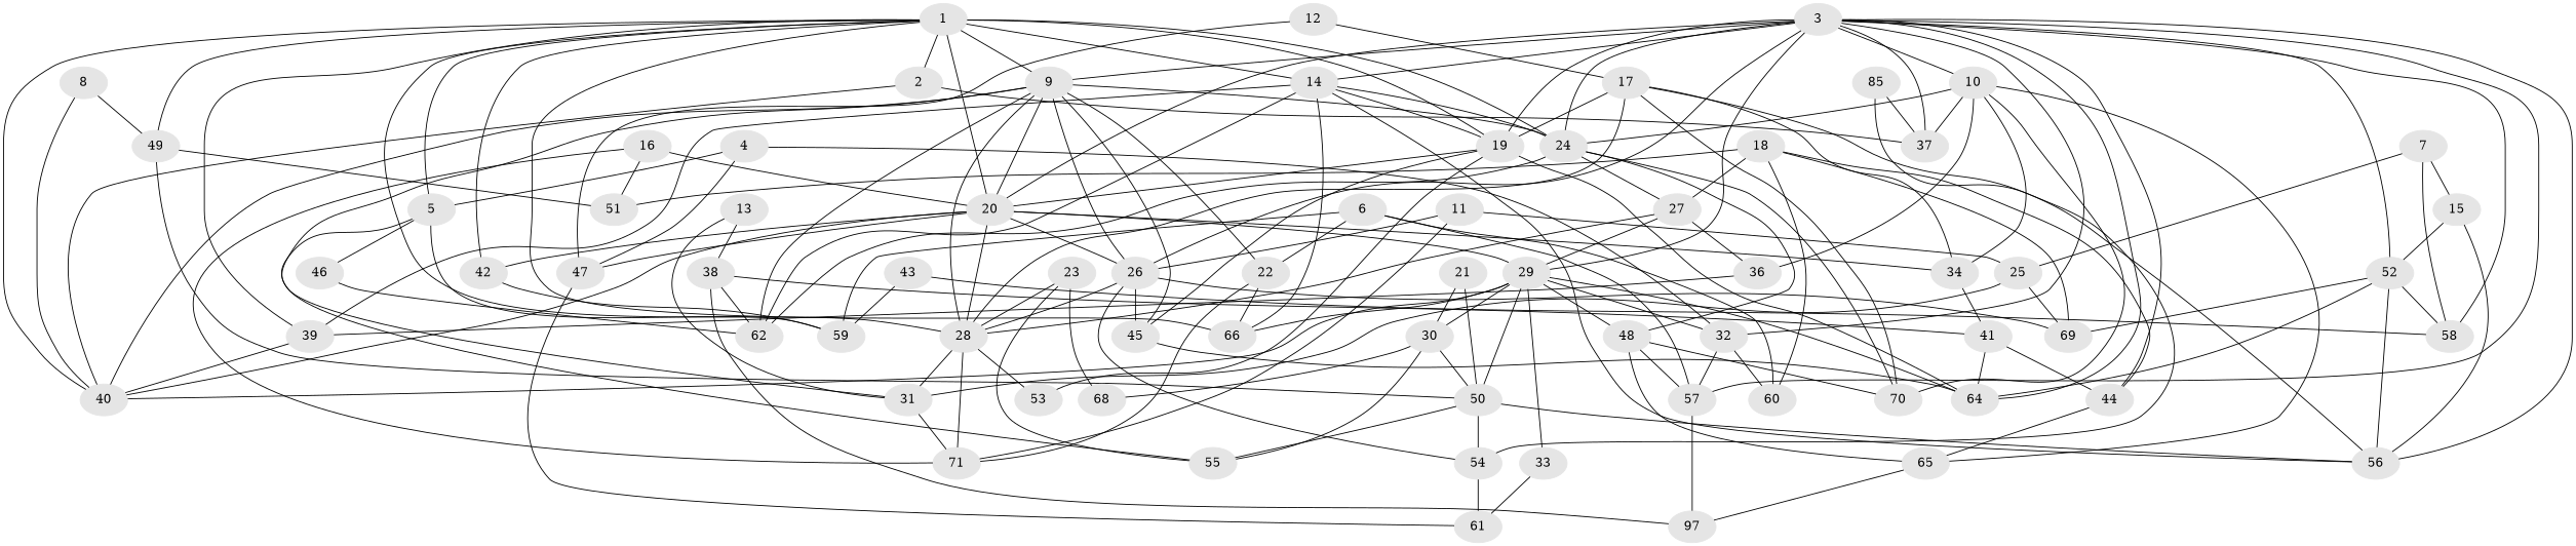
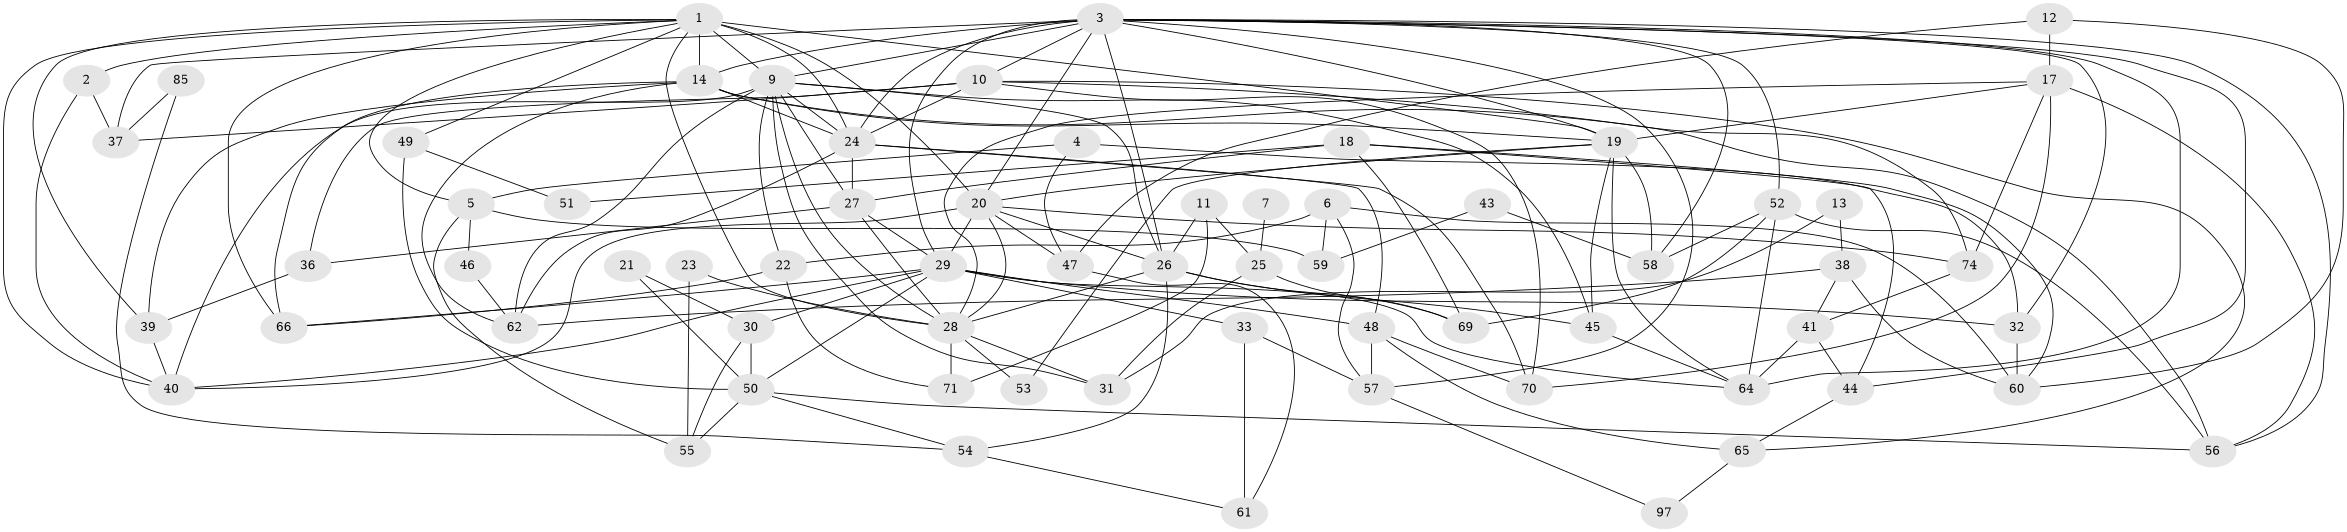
  graph {
    node [color=gray90 style=filled]
    edge [weight=1.0]
    1
    2
    5
    9
    14
    19
    20
    24
    28
    39
    40
-   42
    49
    66
    37
    46
    55
    59
    26
    22
    31
    45
    62
    56
    58
    64
    53
    29
    47
-   34
+   34 [label=74]
    70
    27
    48
    71
    51
    50
    3
    10
    32
    44
    52
    57
    36
    65
    69
    54
    30
    33
    60
    n50 [label=97]
    4
    61
    6
    7
-   15
    25
-   8
    41
    11
    12
    17
    13
    38
-   16
    18
    21
-   68
    23
    n69 [label=85]
    43
    1 -- 2
    1 -- 5
    1 -- 9
    1 -- 14 [weight=2.0]
    1 -- 19 [weight=2.0]
    1 -- 20 [weight=2.0]
    1 -- 24
    1 -- 28
    1 -- 39
    1 -- 40
-   1 -- 42
    1 -- 49
    1 -- 66
    2 -- 40
    2 -- 37
    5 -- 46
    5 -- 55
    5 -- 59
-   9 -- 20
+   9 -- 27
    9 -- 24
    9 -- 28
    9 -- 40
    9 -- 26
    9 -- 22
    9 -- 31
    9 -- 45
    9 -- 62
    14 -- 19
    14 -- 24
    14 -- 39
    14 -- 66
    14 -- 62
    14 -- 56
    19 -- 20
    19 -- 45
-   7 -- 58
+   19 -- 58
    19 -- 64
    19 -- 53
    20 -- 28
    20 -- 40
-   20 -- 42
    20 -- 26
    20 -- 29
    20 -- 47
    20 -- 34
    24 -- 62
    24 -- 70
    24 -- 27
    24 -- 48
    28 -- 31
    28 -- 53
    28 -- 71
    39 -- 40
-   42 -- 59
    49 -- 51
    49 -- 50
    46 -- 62
    26 -- 28
    26 -- 45 [weight=2.0]
    26 -- 69
    26 -- 54
    22 -- 66
    22 -- 71
-   31 -- 71
    45 -- 64
    29 -- 40
    29 -- 66
    29 -- 64
    29 -- 48
    29 -- 50
    29 -- 32
    29 -- 30
    29 -- 33
    47 -- 61
    34 -- 41
    27 -- 28 [weight=2.0]
    27 -- 29
    27 -- 36
    48 -- 70
    48 -- 57
    48 -- 65
    50 -- 55
    50 -- 56
    50 -- 54
    3 -- 9
    3 -- 14
    3 -- 19 [weight=2.0]
    3 -- 20
    3 -- 24 [weight=3.0]
    3 -- 37
    3 -- 26
    3 -- 56
    3 -- 58
    3 -- 64
    3 -- 29
    3 -- 10 [weight=2.0]
    3 -- 32
    3 -- 44
    3 -- 52
    3 -- 57
    10 -- 24 [weight=2.0]
    10 -- 37 [weight=2.0]
    10 -- 34
    10 -- 70
    10 -- 36 [weight=5.0]
    10 -- 65
    32 -- 60
    44 -- 65
    52 -- 56
    52 -- 58
    52 -- 64
    52 -- 69
    57 -- n50
    36 -- 39
    65 -- n50
    54 -- 61
    30 -- 55
    30 -- 50
-   30 -- 68
-   32 -- 57
+   33 -- 57
    33 -- 61
    4 -- 5
    4 -- 47
    4 -- 32
    6 -- 59
    6 -- 22
    6 -- 57
    6 -- 60
-   7 -- 15
    7 -- 25
-   15 -- 56
-   15 -- 52
    25 -- 31
    25 -- 69
-   8 -- 40
-   8 -- 49
    41 -- 64
    41 -- 44
    11 -- 26
    11 -- 71
    11 -- 25
    12 -- 47
+   12 -- 60
    12 -- 17
    17 -- 19
    17 -- 28
    17 -- 56
    17 -- 34
    17 -- 70
    13 -- 31
    13 -- 38
    38 -- 62
-   38 -- n50
+   38 -- 60
    38 -- 41
-   16 -- 20
-   16 -- 71
-   16 -- 51
    18 -- 27 [weight=2.0]
    18 -- 51
    18 -- 44
    18 -- 69
    18 -- 60
    21 -- 50
    21 -- 30
    23 -- 28
    23 -- 55
-   23 -- 68
    n69 -- 37
    n69 -- 54
    43 -- 59
    43 -- 58
  }
